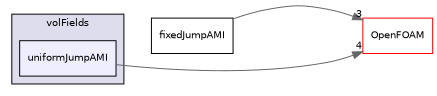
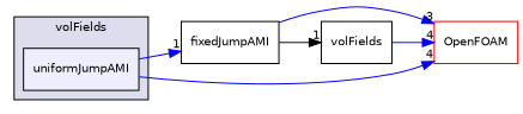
  digraph {
    compound=true
    fontname="DejaVu Sans"
    rankdir=LR
    node [fontname="DejaVu Sans" fontsize=10 shape=box]
    edge [color=blue fontname="DejaVu Sans" headlabel=1 labeldistance=1.5 labelfontname=Helvetica labelfontsize=10]
    n1 [fillcolor="#eeeeff" label=uniformJumpAMI pencolor=black style=filled]
    n2 [label=fixedJumpAMI]
    n3 [color=red label=OpenFOAM]
+   n4 [label=volFields]
    subgraph cluster_1 {
      bgcolor="#ddddee"
      fontsize=10
      label=volFields
      pencolor=black
      n1
    }
-   n1 -> n3 [color=gray40 headlabel=4]
-   n2 -> n3 [color=gray40 headlabel=3]
+   n1 -> n2
+   n1 -> n3 [headlabel=4]
+   n2 -> n3 [headlabel=3]
+   n2 -> n4 [color=black]
+   n4 -> n3 [headlabel=4]
  }
